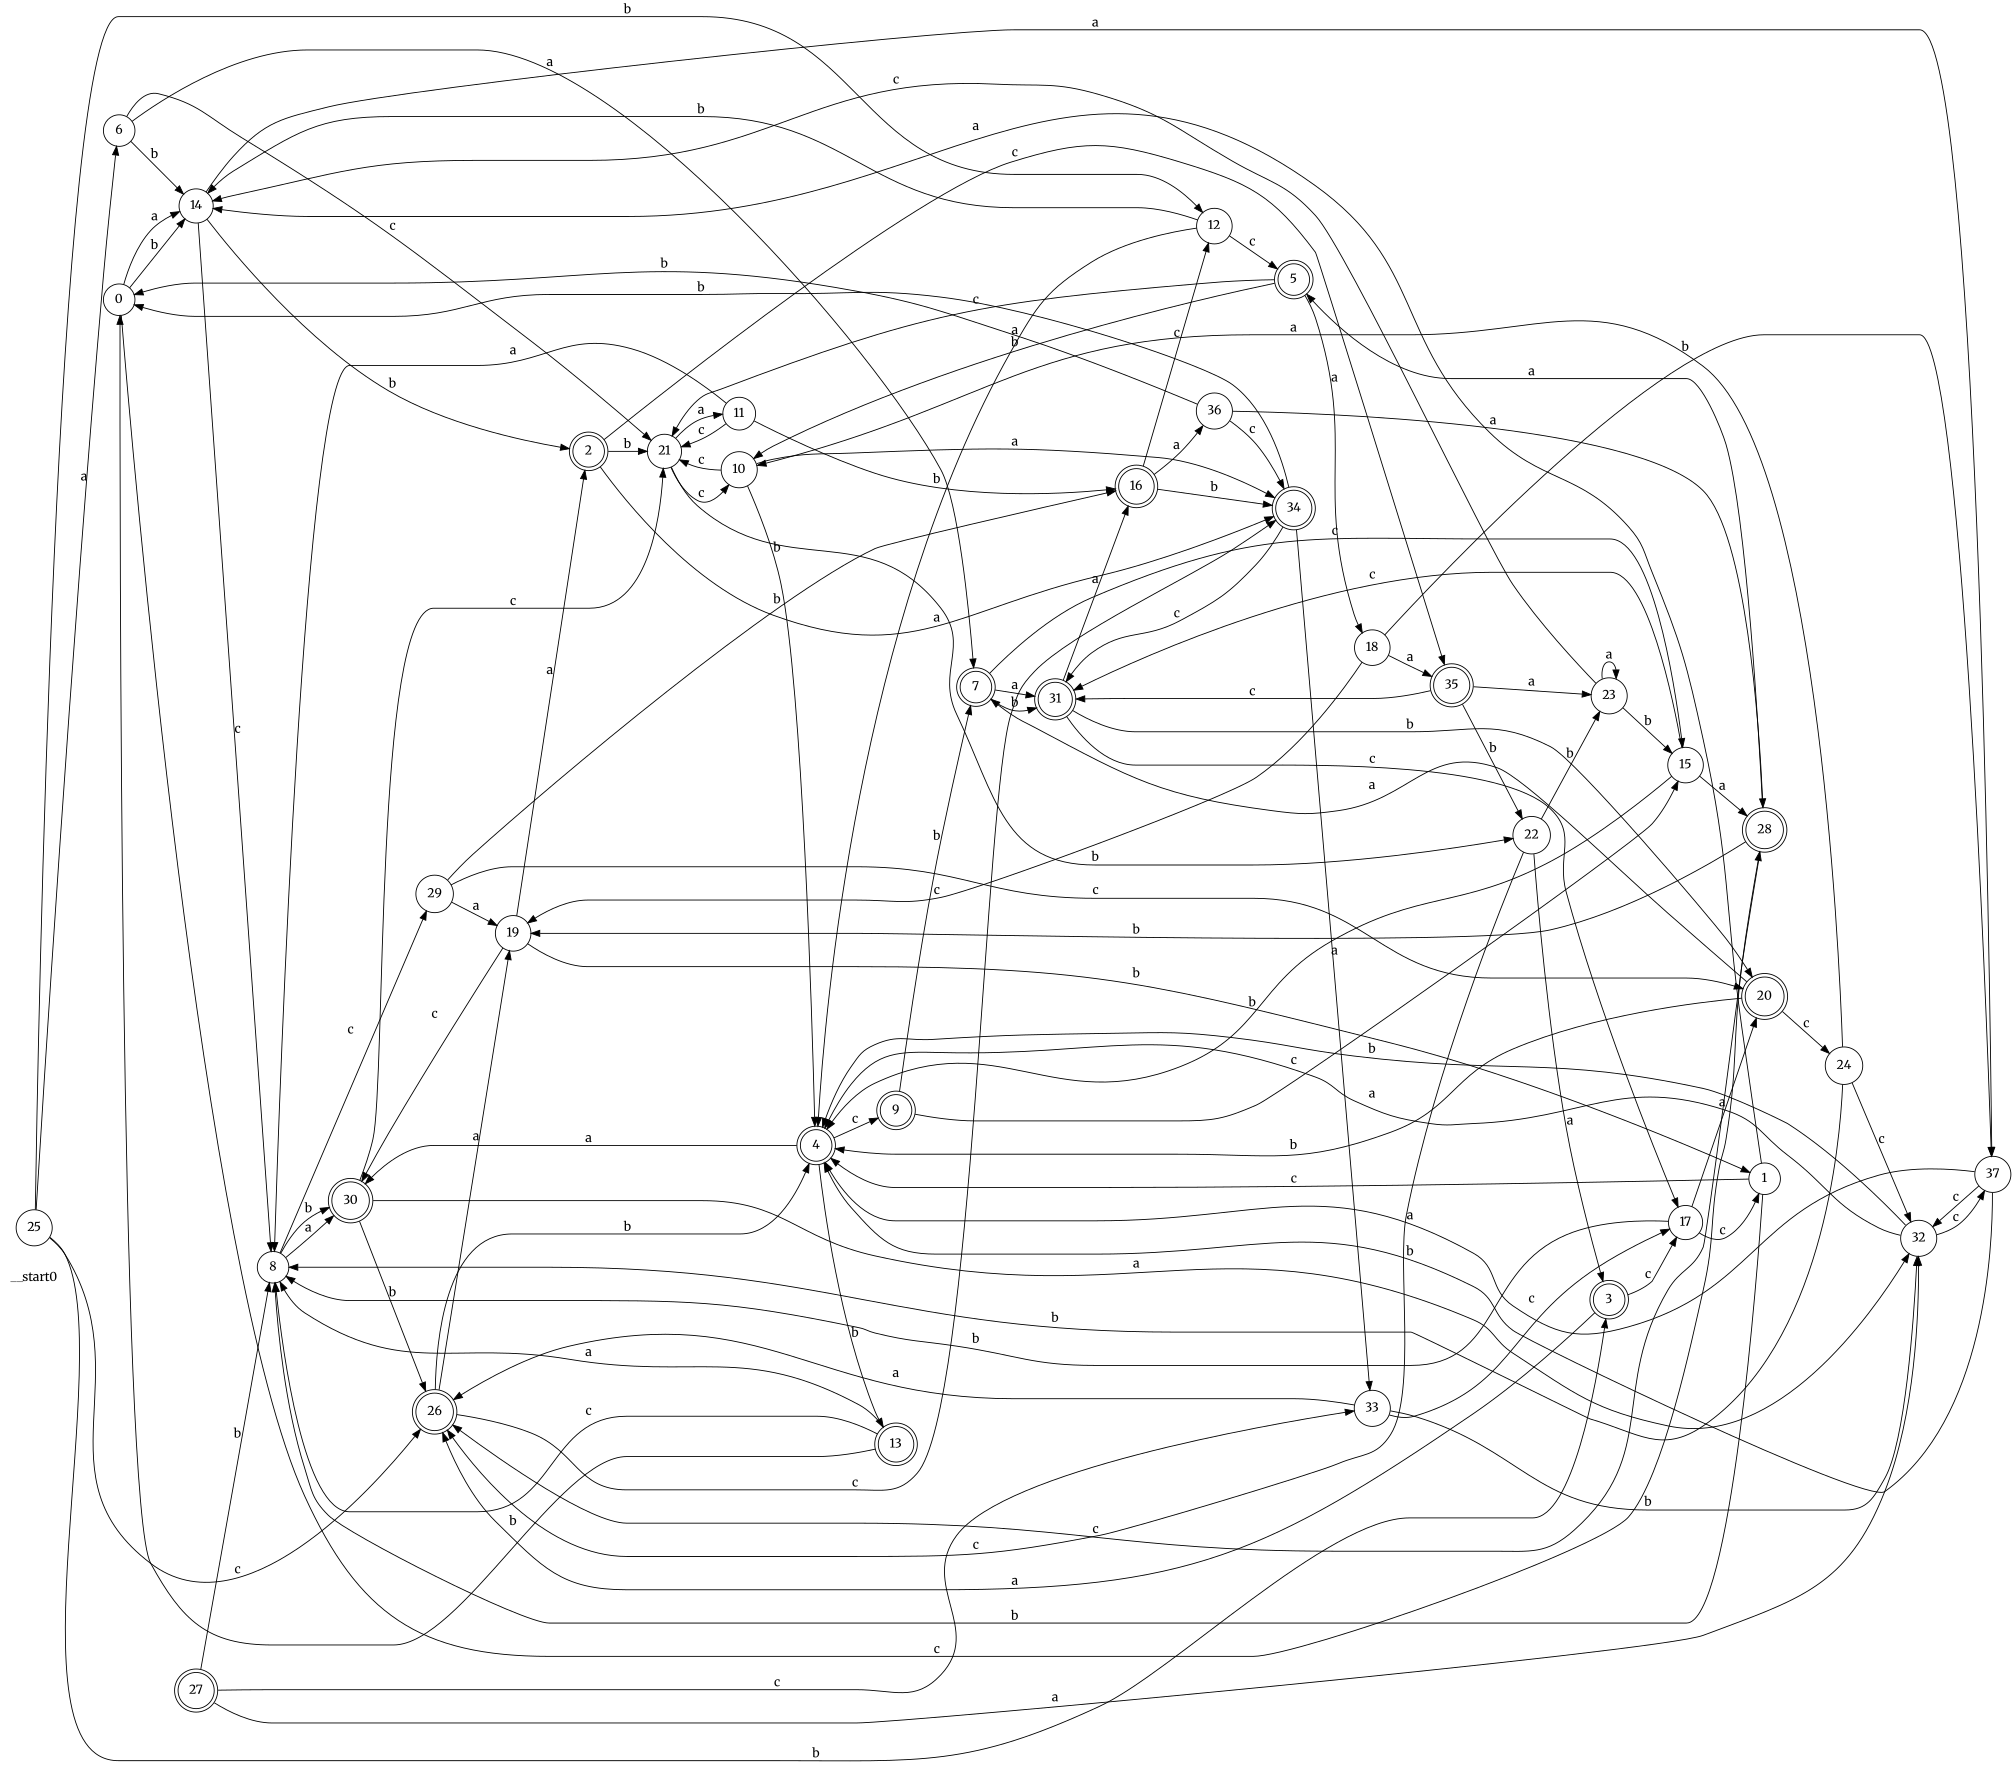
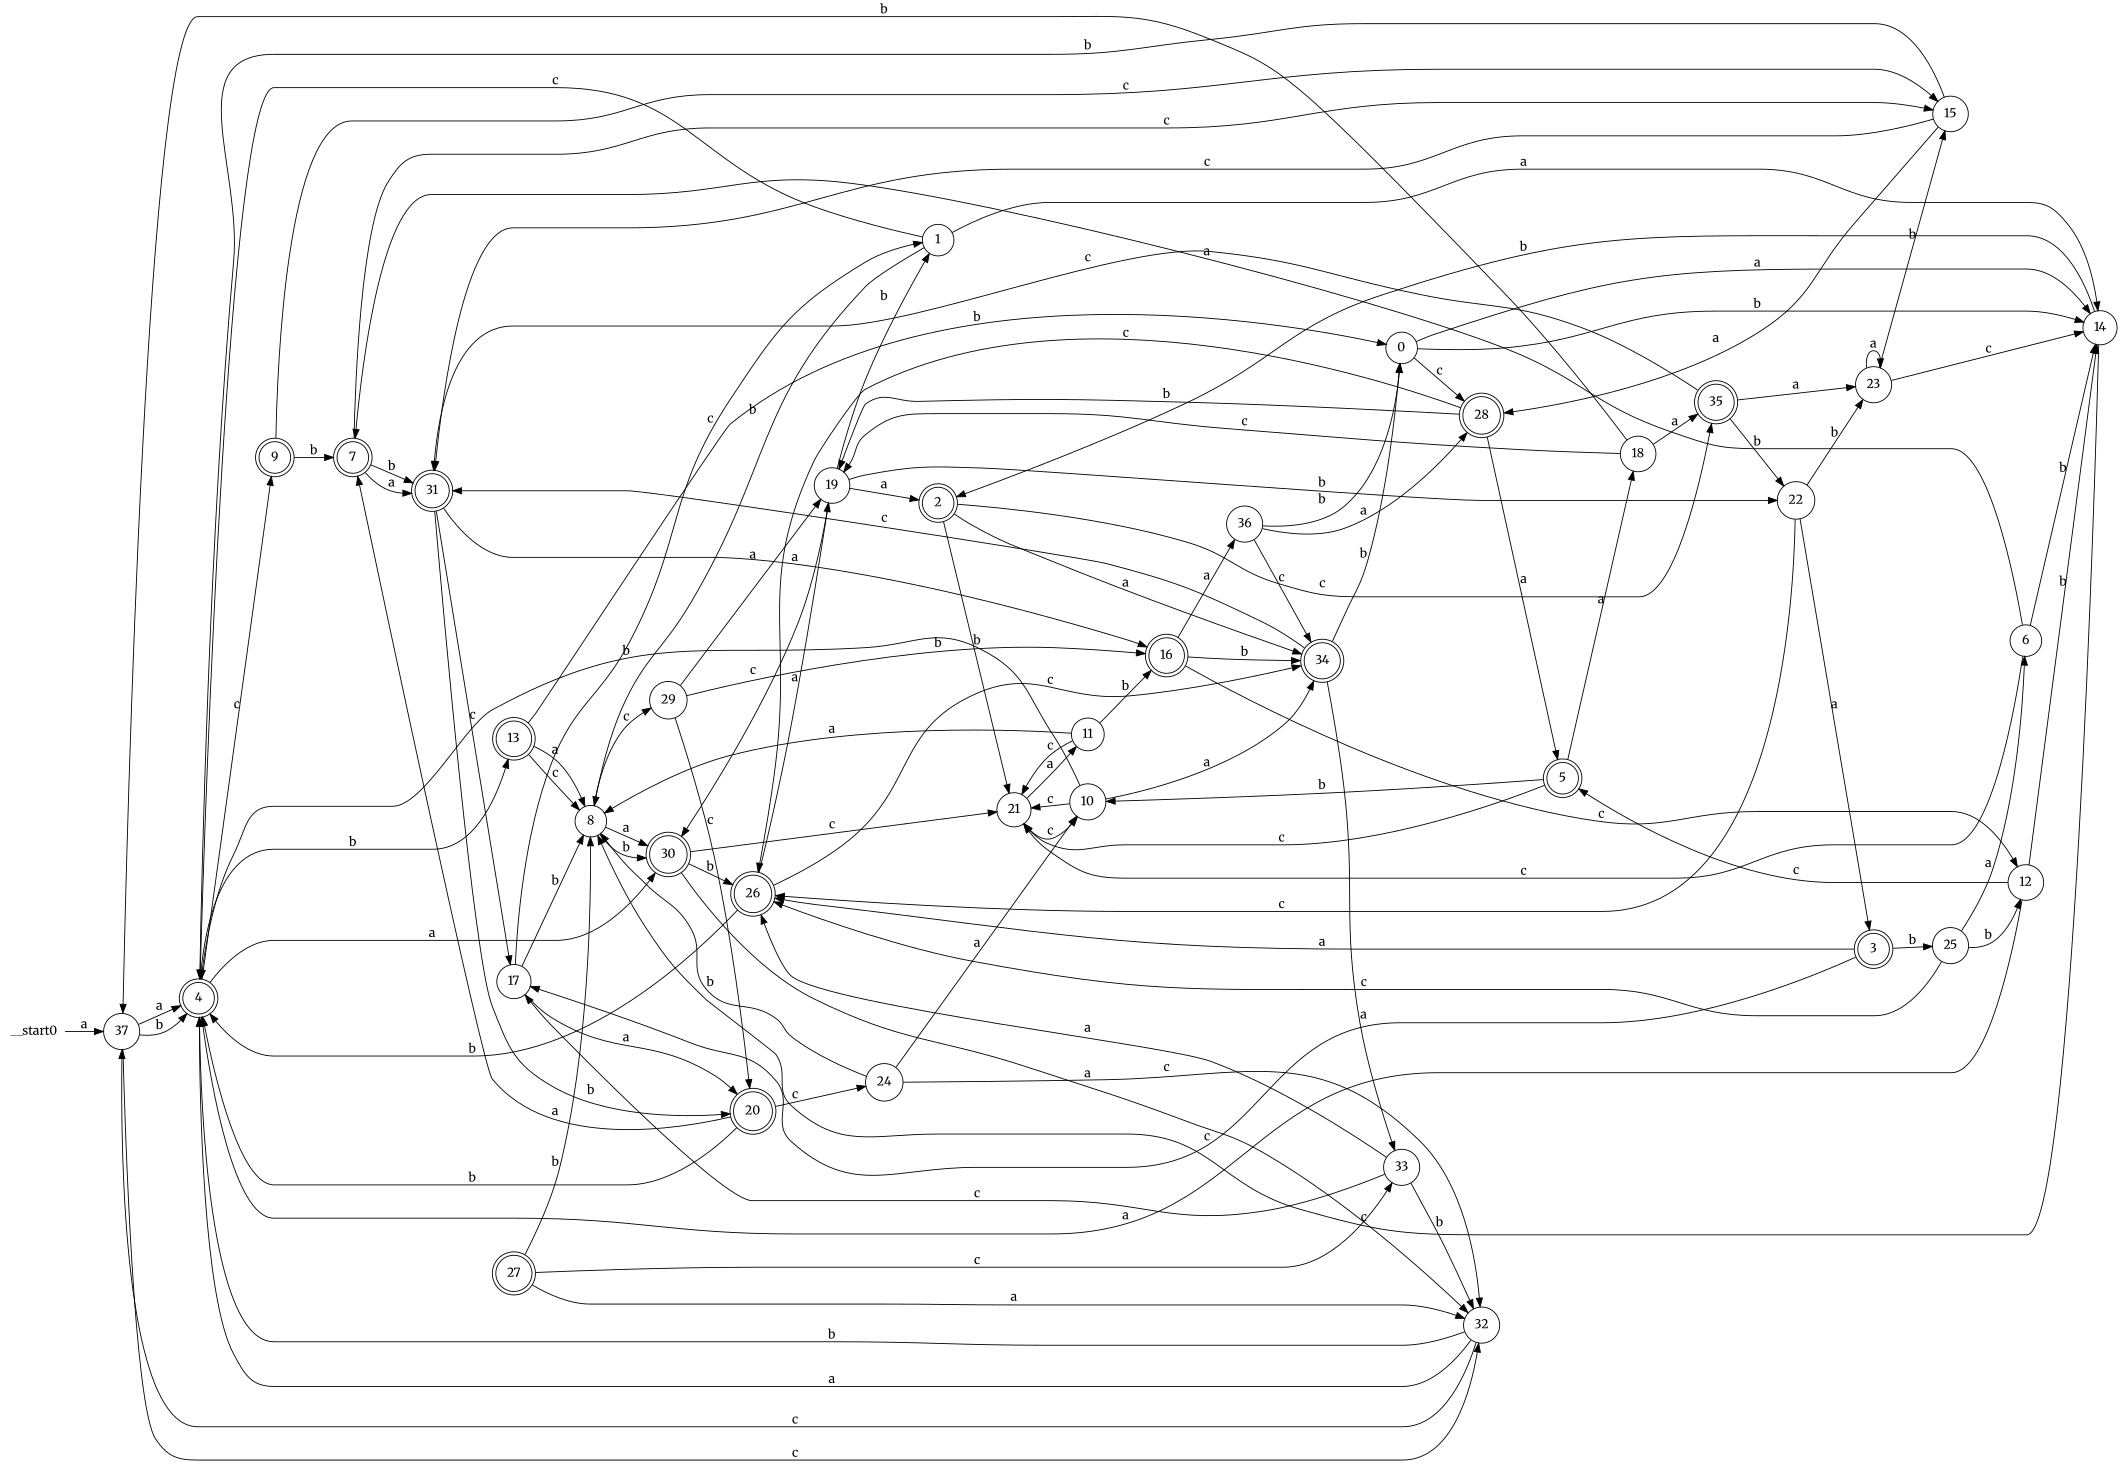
  digraph {
    fontname=Merriweather
    rankdir=LR
    node [fontname=Merriweather shape=circle color=black fillcolor=white style=filled]
    edge [fontname=Merriweather]
    __start0 [shape=none color="" fillcolor="" style=""]
    n2 [label=0]
    n3 [label=14 style="rounded,filled"]
    n4 [label=28 shape=doublecircle style="rounded,filled"]
    n5 [label=8]
    n6 [label=2 shape=doublecircle style="rounded,filled"]
    n7 [label=37]
    n8 [label=26 shape=doublecircle style="rounded,filled"]
    n9 [label=5 shape=doublecircle style="rounded,filled"]
    n10 [label=19]
    n11 [label=1]
    n12 [label=4 shape=doublecircle style="rounded,filled"]
    n13 [label=9 shape=doublecircle style="rounded,filled"]
    n14 [label=13 shape=doublecircle style="rounded,filled"]
    n15 [label=30 shape=doublecircle style="rounded,filled"]
    n16 [label=29]
    n17 [label=21]
    n18 [label=34 shape=doublecircle style="rounded,filled"]
    n19 [label=35 shape=doublecircle style="rounded,filled"]
    n20 [label=10]
    n21 [label=11]
    n22 [label=22]
    n23 [label=31 shape=doublecircle style="rounded,filled"]
    n24 [label=33]
    n25 [label=23]
    n26 [label=3 shape=doublecircle style="rounded,filled"]
    n27 [label=17]
    n28 [label=25]
    n29 [label=20 shape=doublecircle style="rounded,filled"]
    n30 [label=6]
    n31 [label=12]
    n32 [label=7 shape=doublecircle style="rounded,filled"]
    n33 [label=15]
    n34 [label=32]
    n35 [label=18]
    n36 [label=16 shape=doublecircle style="rounded,filled"]
    n37 [label=36]
    n38 [label=24]
    n39 [label=27 shape=doublecircle style="rounded,filled"]
    n2 -> n3 [label=a]
    n2 -> n3 [label=b]
    n2 -> n4 [label=c]
    n3 -> n5 [label=c]
    n3 -> n6 [label=b]
-   n3 -> n7 [label=a]
+   __start0 -> n7 [label=a]
    n4 -> n8 [label=c]
    n4 -> n9 [label=a]
    n4 -> n10 [label=b]
    n5 -> n15 [label=a]
    n5 -> n15 [label=b]
    n5 -> n16 [label=c]
    n6 -> n17 [label=b]
    n6 -> n18 [label=a]
    n6 -> n19 [label=c]
    n7 -> n12 [label=a]
    n7 -> n12 [label=b]
    n7 -> n34 [label=c]
    n8 -> n10 [label=a]
    n8 -> n12 [label=b]
    n8 -> n18 [label=c]
    n9 -> n17 [label=c]
    n9 -> n20 [label=b]
    n9 -> n35 [label=a]
    n10 -> n6 [label=a]
    n10 -> n11 [label=b]
    n10 -> n15 [label=c]
    n11 -> n3 [label=a]
    n11 -> n5 [label=b]
    n11 -> n12 [label=c]
    n12 -> n13 [label=c]
    n12 -> n14 [label=b]
    n12 -> n15 [label=a]
    n13 -> n32 [label=b]
    n13 -> n33 [label=c]
    n14 -> n2 [label=b]
    n14 -> n5 [label=a]
    n14 -> n5 [label=c]
    n15 -> n8 [label=b]
    n15 -> n17 [label=c]
    n15 -> n34 [label=a]
    n16 -> n10 [label=a]
    n16 -> n29 [label=c]
    n16 -> n36 [label=b]
    n17 -> n20 [label=c]
    n17 -> n21 [label=a]
-   n17 -> n22 [label=b]
+   n10 -> n22 [label=b]
    n18 -> n2 [label=b]
    n18 -> n23 [label=c]
    n18 -> n24 [label=a]
    n19 -> n22 [label=b]
    n19 -> n23 [label=c]
    n19 -> n25 [label=a]
    n20 -> n12 [label=b]
    n20 -> n17 [label=c]
    n20 -> n18 [label=a]
    n21 -> n5 [label=a]
    n21 -> n17 [label=c]
    n21 -> n36 [label=b]
    n22 -> n8 [label=c]
    n22 -> n25 [label=b]
    n22 -> n26 [label=a]
    n23 -> n27 [label=c]
    n23 -> n29 [label=b]
    n23 -> n36 [label=a]
    n24 -> n8 [label=a]
    n24 -> n27 [label=c]
    n24 -> n34 [label=b]
    n25 -> n3 [label=c]
    n25 -> n25 [label=a]
    n25 -> n33 [label=b]
    n26 -> n8 [label=a]
    n26 -> n27 [label=c]
-   n28 -> n26 [label=b]
+   n26 -> n28 [label=b]
    n27 -> n5 [label=b]
    n27 -> n11 [label=c]
    n27 -> n29 [label=a]
    n28 -> n8 [label=c]
    n28 -> n30 [label=a]
    n28 -> n31 [label=b]
    n29 -> n12 [label=b]
    n29 -> n32 [label=a]
    n29 -> n38 [label=c]
    n30 -> n3 [label=b]
    n30 -> n17 [label=c]
    n30 -> n32 [label=a]
    n31 -> n3 [label=b]
    n31 -> n9 [label=c]
    n31 -> n12 [label=a]
    n32 -> n23 [label=a]
    n32 -> n23 [label=b]
    n32 -> n33 [label=c]
    n33 -> n4 [label=a]
    n33 -> n12 [label=b]
    n33 -> n23 [label=c]
    n34 -> n7 [label=c]
    n34 -> n12 [label=a]
    n34 -> n12 [label=b]
    n35 -> n7 [label=b]
    n35 -> n10 [label=c]
    n35 -> n19 [label=a]
    n36 -> n18 [label=b]
    n36 -> n31 [label=c]
    n36 -> n37 [label=a]
    n37 -> n2 [label=b]
    n37 -> n4 [label=a]
    n37 -> n18 [label=c]
    n38 -> n5 [label=b]
    n38 -> n20 [label=a]
    n38 -> n34 [label=c]
    n39 -> n5 [label=b]
    n39 -> n24 [label=c]
    n39 -> n34 [label=a]
  }
